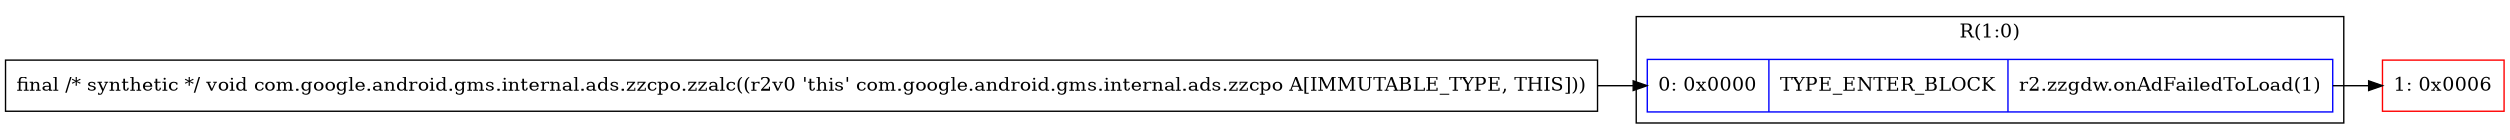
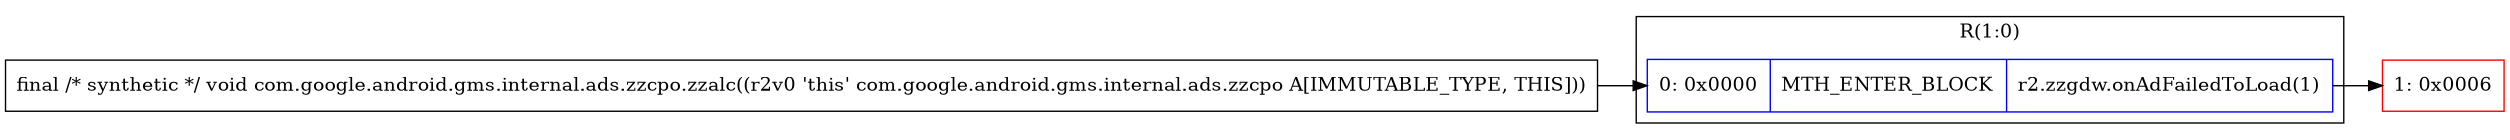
  digraph {
    rankdir=LR
    node [shape=record]
-   n1 [color=blue label="{0\:\ 0x0000|TYPE_ENTER_BLOCK\l|r2.zzgdw.onAdFailedToLoad(1)\l}"]
+   n1 [color=blue label="{0\:\ 0x0000|MTH_ENTER_BLOCK\l|r2.zzgdw.onAdFailedToLoad(1)\l}"]
    n2 [color=red label="{1\:\ 0x0006}"]
    n3 [label="{final \/* synthetic *\/ void com.google.android.gms.internal.ads.zzcpo.zzalc((r2v0 'this' com.google.android.gms.internal.ads.zzcpo A[IMMUTABLE_TYPE, THIS])) }"]
    subgraph cluster_1 {
      label="R(1:0)"
      n1
    }
    n1 -> n2
    n3 -> n1
  }
